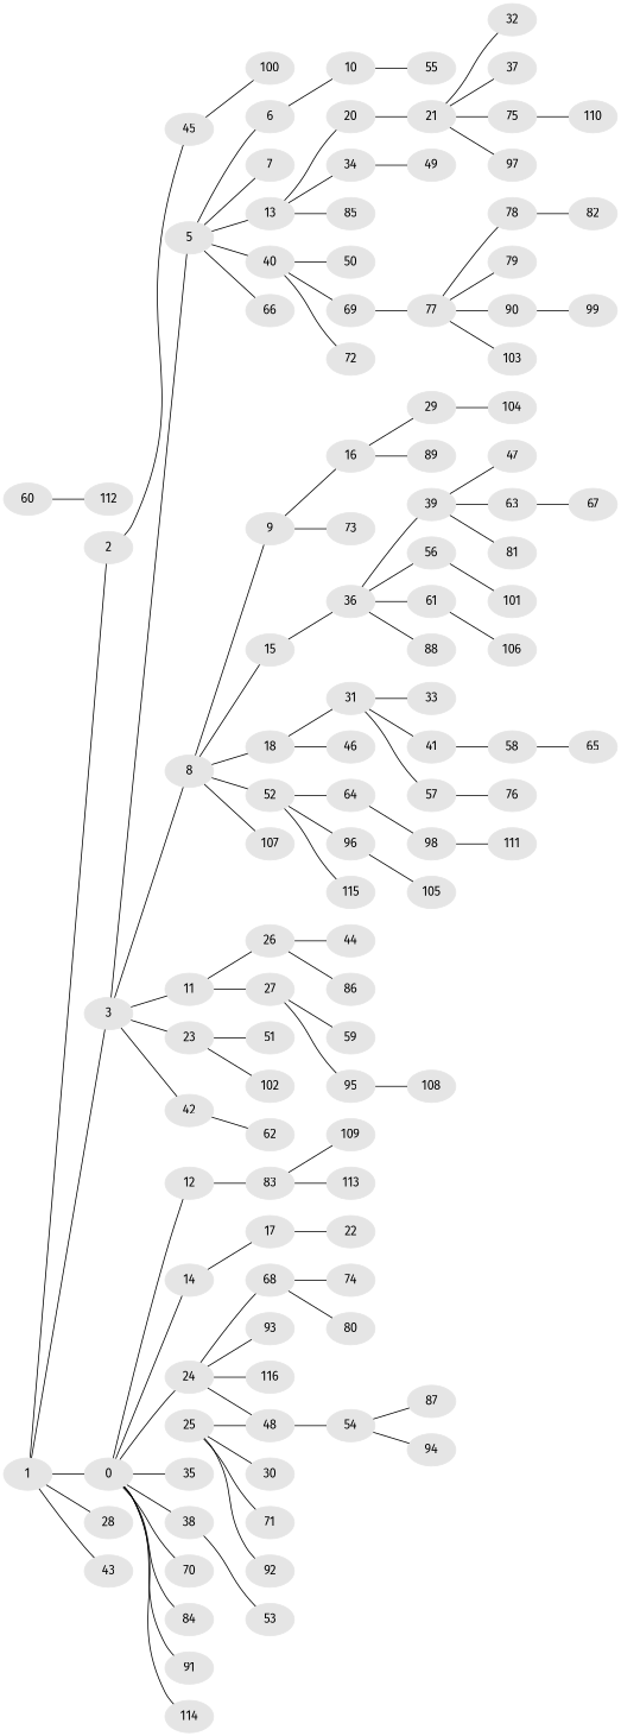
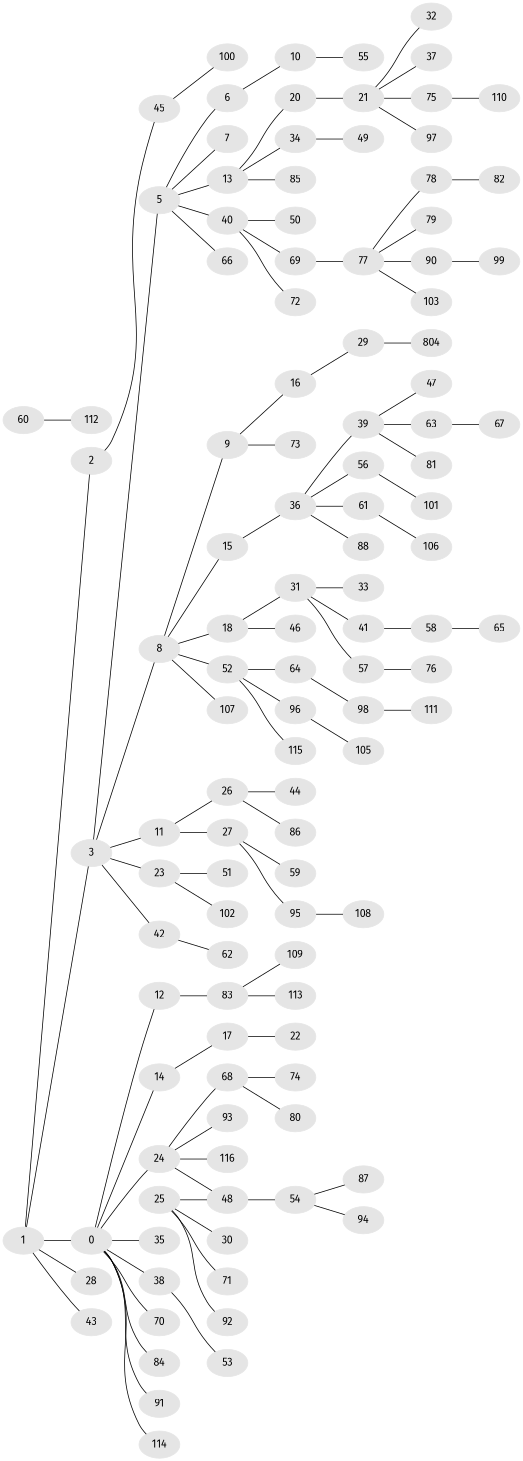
  graph {
    fontname="Fira Sans"
    rankdir=LR
    node [color=gray90 fontname="Fira Sans" style=filled]
    edge [fontname="Fira Sans"]
    1
    2
    3
    n4 [label=0]
    28
    43
    45
    5
    8
    11
    23
    42
    12
    14
    24
    35
    38
    70
    84
    91
    114
    100
    6
    7
    13
    40
    66
    9
    15
    18
    52
    107
    26
    27
    51
    102
    62
    83
    17
    68
    93
    116
    48
    53
    10
    20
    34
    85
    50
    69
    72
    55
    16
    73
    36
    31
    46
    64
    96
    115
    29
-   89
    44
    86
    59
    95
    109
    113
    21
    49
    22
    39
    56
    61
    88
-   104
+   104 [label=804]
    33
    41
    57
    60
    112
    32
    37
    75
    97
    110
    25
    30
    71
    92
    74
    80
    54
    108
    58
    76
    47
    63
    81
    101
    106
    67
    77
    65
    87
    94
    98
    105
    111
    78
    79
    90
    103
    82
    99
    1 -- 2
    1 -- 3
    1 -- n4
    1 -- 28
    1 -- 43
    2 -- 45
    3 -- 5
    3 -- 8
    3 -- 11
    3 -- 23
    3 -- 42
    n4 -- 12
    n4 -- 14
    n4 -- 24
    n4 -- 35
    n4 -- 38
    n4 -- 70
    n4 -- 84
    n4 -- 91
    n4 -- 114
    45 -- 100
    5 -- 6
    5 -- 7
    5 -- 13
    5 -- 40
    5 -- 66
    8 -- 9
    8 -- 15
    8 -- 18
    8 -- 52
    8 -- 107
    11 -- 26
    11 -- 27
    23 -- 51
    23 -- 102
    42 -- 62
    12 -- 83
    14 -- 17
    24 -- 68
    24 -- 93
    24 -- 116
    24 -- 48
    38 -- 53
    6 -- 10
    13 -- 20
    13 -- 34
    13 -- 85
    40 -- 50
    40 -- 69
    40 -- 72
    9 -- 16
    9 -- 73
    15 -- 36
    18 -- 31
    18 -- 46
    52 -- 64
    52 -- 96
    52 -- 115
    26 -- 44
    26 -- 86
    27 -- 59
    27 -- 95
    83 -- 109
    83 -- 113
    17 -- 22
    68 -- 74
    68 -- 80
    48 -- 54
    10 -- 55
    20 -- 21
    34 -- 49
    69 -- 77
    16 -- 29
-   16 -- 89
    36 -- 39
    36 -- 56
    36 -- 61
    36 -- 88
    31 -- 33
    31 -- 41
    31 -- 57
    64 -- 98
    96 -- 105
    29 -- 104
    95 -- 108
    21 -- 32
    21 -- 37
    21 -- 75
    21 -- 97
    39 -- 47
    39 -- 63
    39 -- 81
    56 -- 101
    61 -- 106
    41 -- 58
    57 -- 76
    60 -- 112
    75 -- 110
    25 -- 48
    25 -- 30
    25 -- 71
    25 -- 92
    54 -- 87
    54 -- 94
    58 -- 65
    63 -- 67
    77 -- 78
    77 -- 79
    77 -- 90
    77 -- 103
    98 -- 111
    78 -- 82
    90 -- 99
  }
